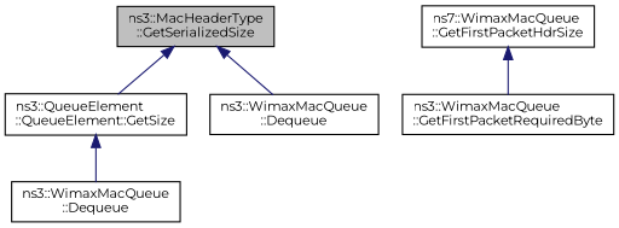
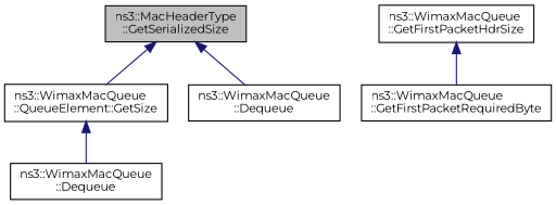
  digraph {
    fontname=Montserrat
    rankdir=TB
    node [color=black fillcolor=white fontname=Montserrat fontsize=10 shape=record style=filled]
    edge [color=midnightblue dir=back fontname=Montserrat fontsize=10 labelfontname=Helvetica labelfontsize=10 style=solid]
    n1 [fillcolor=grey75 fontcolor=black height=0.2 label="ns3::MacHeaderType\l::GetSerializedSize" width=0.4]
-   n2 [height=0.2 label="ns3::QueueElement\l::QueueElement::GetSize" width=0.4]
+   n2 [height=0.2 label="ns3::WimaxMacQueue\l::QueueElement::GetSize" width=0.4]
    n3 [height=0.2 label="ns3::WimaxMacQueue\l::Dequeue" width=0.4]
    n4 [height=0.2 label="ns3::WimaxMacQueue\l::Dequeue" width=0.4]
-   n5 [height=0.2 label="ns7::WimaxMacQueue\l::GetFirstPacketHdrSize" width=0.4]
+   n5 [height=0.2 label="ns3::WimaxMacQueue\l::GetFirstPacketHdrSize" width=0.4]
    n6 [height=0.2 label="ns3::WimaxMacQueue\l::GetFirstPacketRequiredByte" width=0.4]
    n1 -> n2
    n1 -> n3
    n2 -> n4
    n5 -> n6
  }
